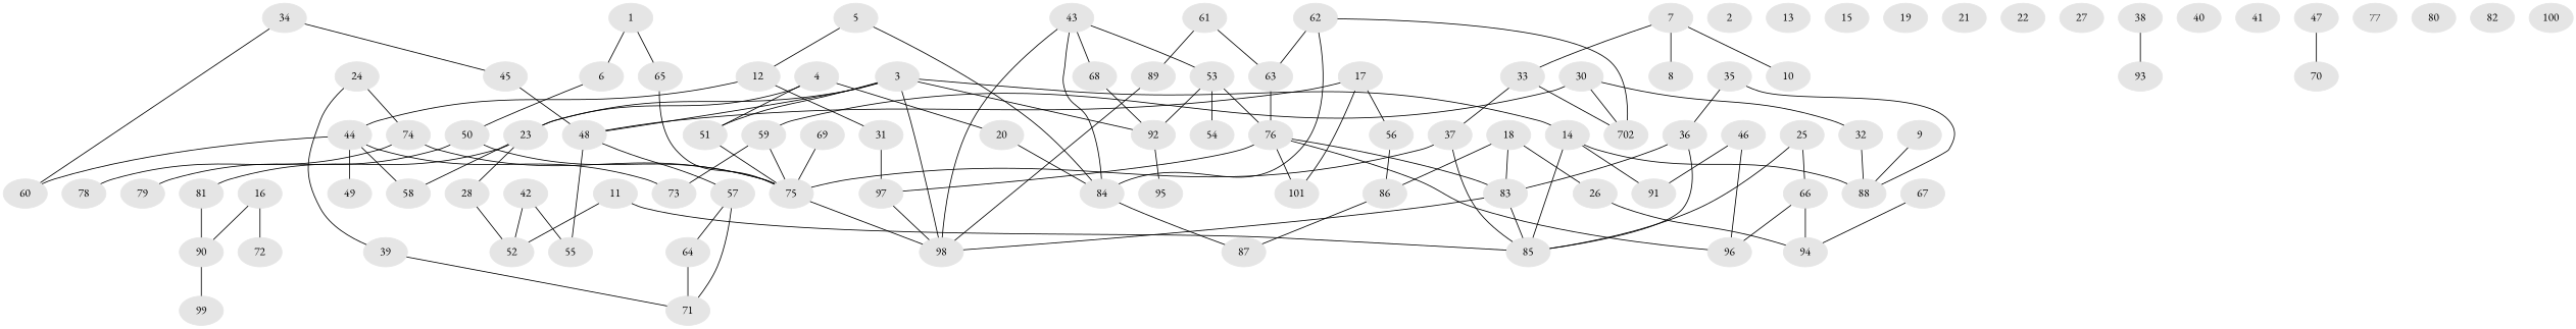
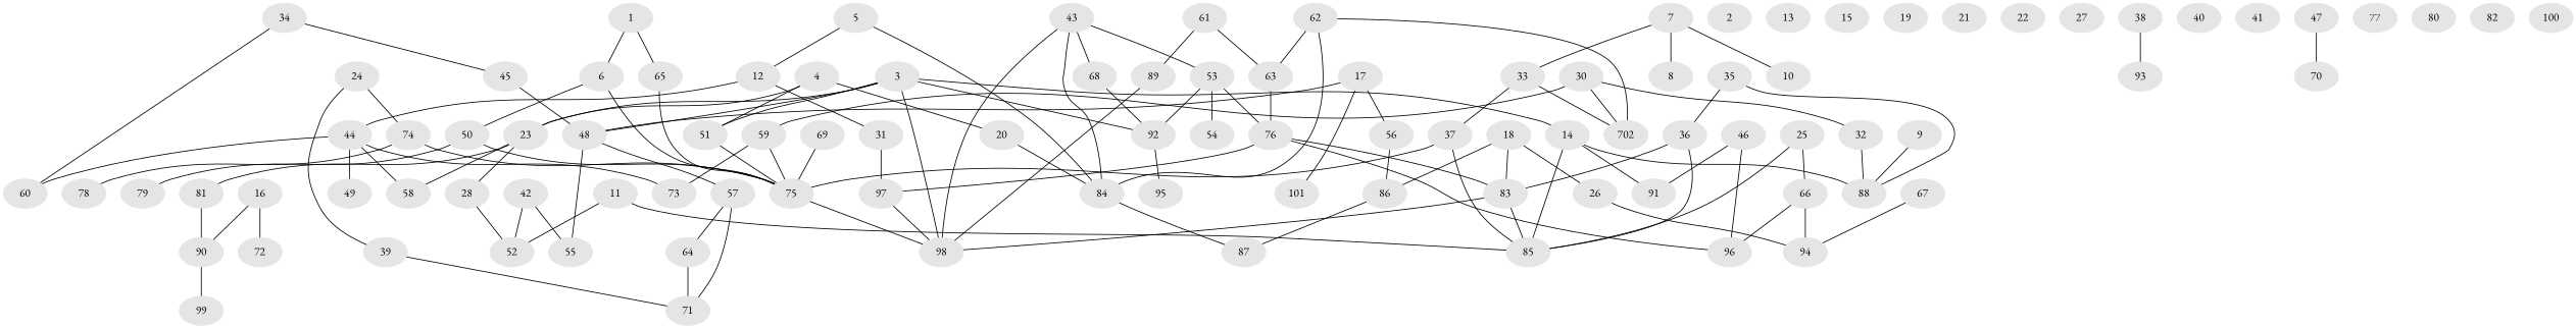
  graph {
    fontname="EB Garamond"
    node [color=gray90 fontname="EB Garamond" style=filled]
    edge [fontname="EB Garamond"]
    1
    6
    65
    50
    75
    2
    3
    14
    23
    48
    51
    92
    98
    88
    85
    91
    28
    58
    81
    55
    57
    95
    4
    20
    84
    5
    12
    31
    44
    87
    79
    7
    8
    10
    33
    n36 [label=702]
    37
    9
    11
    52
    97
    60
    49
    73
    13
    15
    16
    72
    90
    99
    17
    56
    101
    86
    18
    26
    83
    94
    19
    21
    22
    24
    39
    74
    71
    78
    25
    66
    96
    27
    30
    32
    59
    34
    45
    35
    36
    38
    93
    40
    41
    42
    43
    53
    68
    54
    76
    46
    47
    70
    64
    61
    63
    89
    62
    67
    69
    77
    80
    82
    100
    1 -- 6
    1 -- 65
    6 -- 50
+   6 -- 75
    65 -- 75
    50 -- 75
    50 -- 79
    75 -- 98
    3 -- 14
    3 -- 23
    3 -- 48
    3 -- 51
    3 -- 92
    3 -- 98
    14 -- 88
    14 -- 85
    14 -- 91
    23 -- 28
    23 -- 58
    23 -- 81
    48 -- 55
    48 -- 57
    51 -- 75
    92 -- 95
    28 -- 52
    81 -- 90
    57 -- 71
    57 -- 64
    4 -- 23
    4 -- 51
    4 -- 20
    20 -- 84
    84 -- 87
    5 -- 84
    5 -- 12
    12 -- 31
    12 -- 44
    31 -- 97
    44 -- 58
    44 -- 60
    44 -- 49
    44 -- 73
    7 -- 8
    7 -- 10
    7 -- 33
    33 -- n36
    33 -- 37
    37 -- 75
    37 -- 85
    9 -- 88
    11 -- 85
    11 -- 52
    97 -- 98
    16 -- 72
    16 -- 90
    90 -- 99
    17 -- 48
    17 -- 56
    17 -- 101
    56 -- 86
    86 -- 87
    18 -- 86
    18 -- 26
    18 -- 83
    26 -- 94
    83 -- 98
    83 -- 85
    24 -- 39
    24 -- 74
    39 -- 71
    74 -- 75
    74 -- 78
    25 -- 85
    25 -- 66
    66 -- 94
    66 -- 96
    30 -- n36
    30 -- 32
    30 -- 59
    32 -- 88
    59 -- 75
    59 -- 73
    34 -- 60
    34 -- 45
    45 -- 48
    35 -- 88
    35 -- 36
    36 -- 85
    36 -- 83
    38 -- 93
    42 -- 55
    42 -- 52
    43 -- 98
    43 -- 84
    43 -- 53
    43 -- 68
    53 -- 92
    53 -- 54
    53 -- 76
    68 -- 92
    76 -- 97
-   76 -- 101
    76 -- 83
    76 -- 96
    46 -- 91
    46 -- 96
    47 -- 70
    64 -- 71
    61 -- 63
    61 -- 89
    63 -- 76
    89 -- 98
    62 -- 84
    62 -- n36
    62 -- 63
    67 -- 94
    69 -- 75
  }
